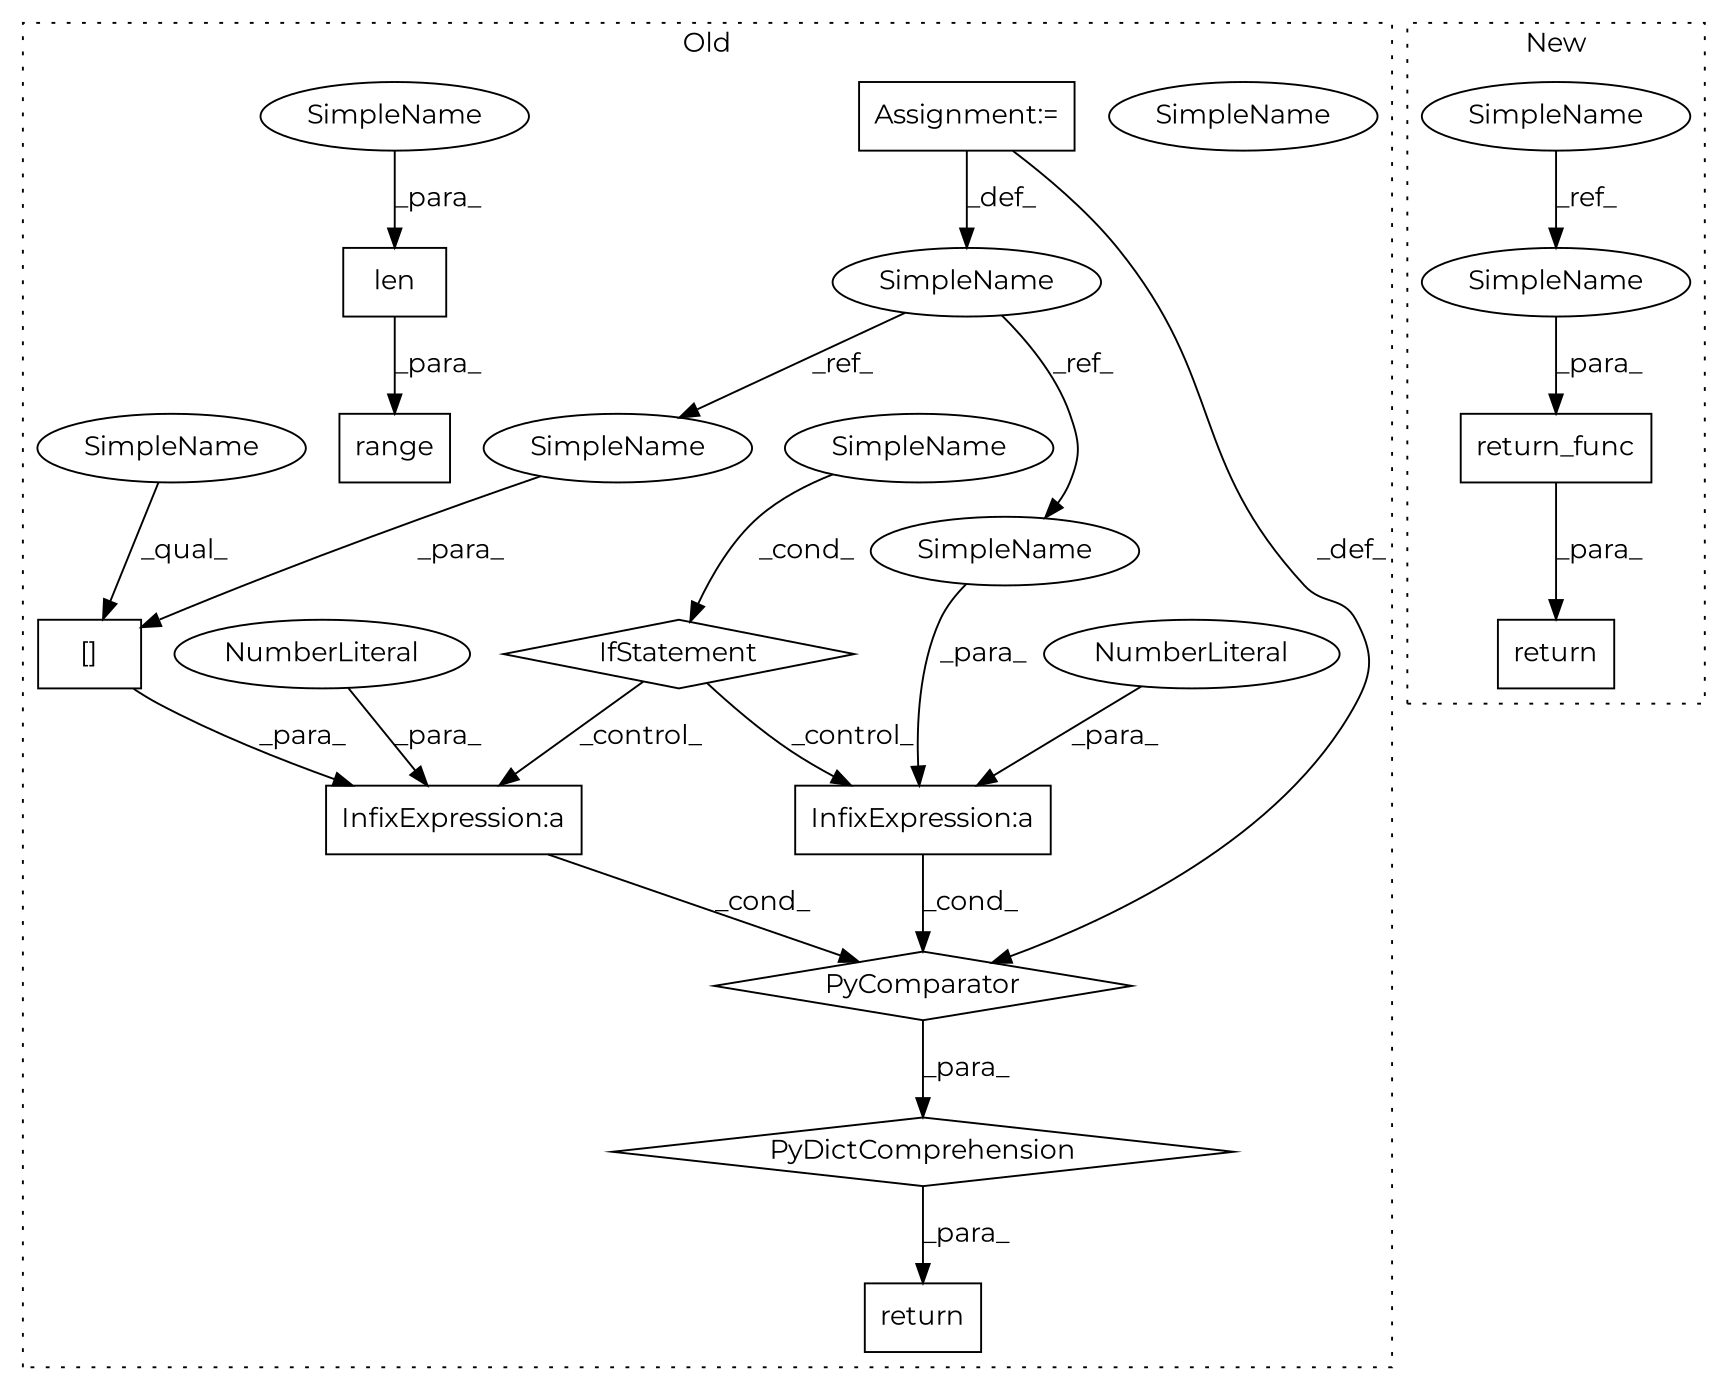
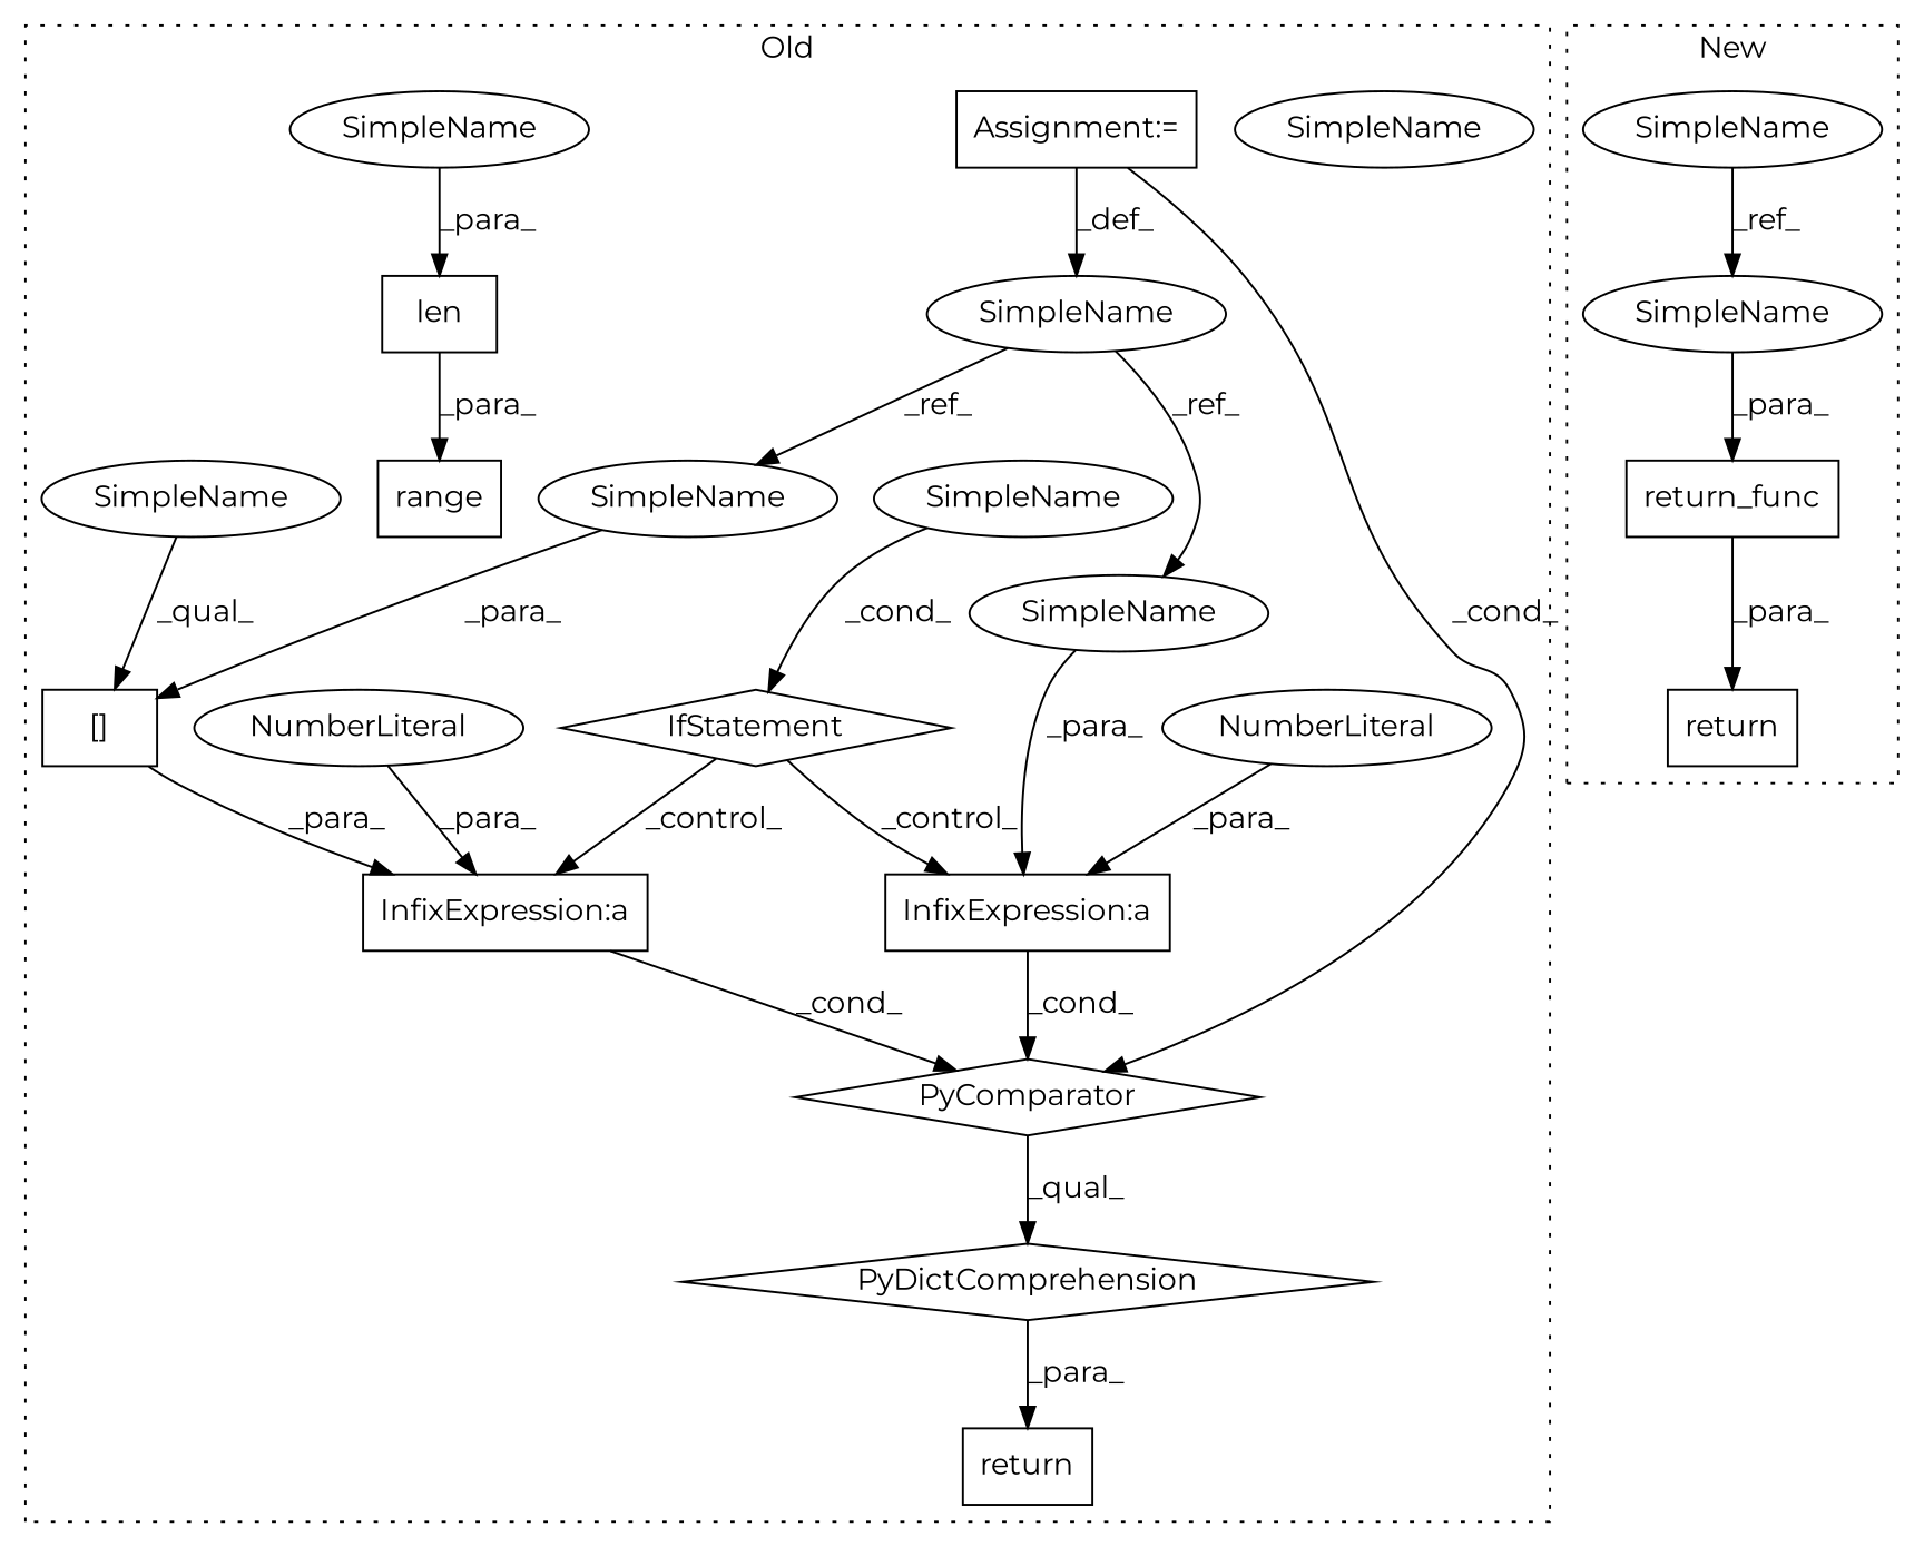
  digraph {
    fontname=Montserrat
    node [a=42 fontname=Montserrat l=1 s=5006 shape=ellipse]
    edge [fontname=Montserrat]
    n1 [a=32 l="4,1" label=len s="5019,5024" shape=box]
    n2 [a=27 l=3 label="InfixExpression:a" s=4940 shape=box]
    n3 [a=27 l=3 label="InfixExpression:a" s=4928 shape=box]
    n4 [a=113 l=29 label=PyComparator shape=diamond]
    n5 [a=2 l="2,1" label="[]" s="4943,4946" shape=box]
    n6 [a=34 label=NumberLiteral s=4931]
    n7 [a=34 label=NumberLiteral s=4939]
    n8 [a=25 l=29 label=IfStatement shape=diamond]
    n9 [a=32 l="6,1" label=range s="5013,5025" shape=box]
    n10 [label=SimpleName s=5009]
    n11 [l=5 label=SimpleName s=5030]
    n12 [a=7 l=29 label="Assignment:=" shape=box]
    n13 [a=110 l=117 label=PyDictComprehension s=4926 shape=diamond]
    n14 [a=41 l=18 label=return s=4908 shape=box]
    n15 [l=5 label=SimpleName s=5030]
    n16 [label=SimpleName s=4927]
    n17 [label=SimpleName s=4945]
    n18 [label=SimpleName s=5023]
    n19 [label=SimpleName s=4943]
    n20 [a=32 l="14,1" label=return_func s="3423,3438" shape=box]
    n21 [label=SimpleName s=3217]
    n22 [a=41 l=7 label=return s=3416 shape=box]
    n23 [label=SimpleName s=3437]
    subgraph cluster_1 {
      label=Old
      style=dotted
      n1
      n2
      n3
      n4
      n5
      n6
      n7
      n8
      n9
      n10
      n11
      n12
      n13
      n14
      n15
      n16
      n17
      n18
      n19
    }
    subgraph cluster_2 {
      label=New
      style=dotted
      n20
      n21
      n22
      n23
    }
    n1 -> n9 [label=_para_]
    n2 -> n4 [label=_cond_]
    n3 -> n4 [label=_cond_]
-   n4 -> n13 [label=_para_]
+   n4 -> n13 [label=_qual_]
    n5 -> n2 [label=_para_]
    n6 -> n3 [label=_para_]
    n7 -> n2 [label=_para_]
    n8 -> n2 [label=_control_]
    n8 -> n3 [label=_control_]
    n10 -> n16 [label=_ref_]
    n10 -> n17 [label=_ref_]
-   n12 -> n4 [label=_def_]
+   n12 -> n4 [label=_cond_]
    n12 -> n10 [label=_def_]
    n13 -> n14 [label=_para_]
    n15 -> n8 [label=_cond_]
    n16 -> n3 [label=_para_]
    n17 -> n5 [label=_para_]
    n18 -> n1 [label=_para_]
    n19 -> n5 [label=_qual_]
    n20 -> n22 [label=_para_]
    n21 -> n23 [label=_ref_]
    n23 -> n20 [label=_para_]
  }
